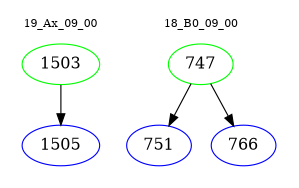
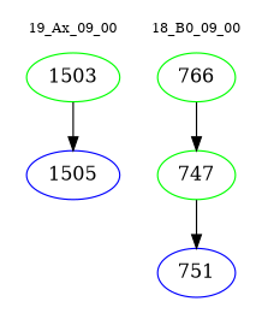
  digraph {
    node [color=blue]
    edge [color=black]
    n1 [color=green label=1503]
    n2 [label=1505]
    n3 [color=green label=747]
    n4 [label=751]
-   n5 [label=766]
+   n5 [color=green label=766]
    subgraph cluster_1 {
      color=white
      fontsize=10
      label="19_Ax_09_00"
      n1
      n2
    }
    subgraph cluster_2 {
      color=white
      fontsize=10
      label="18_B0_09_00"
      n3
      n4
      n5
    }
    n1 -> n2
    n3 -> n4
-   n3 -> n5
+   n5 -> n3
  }
